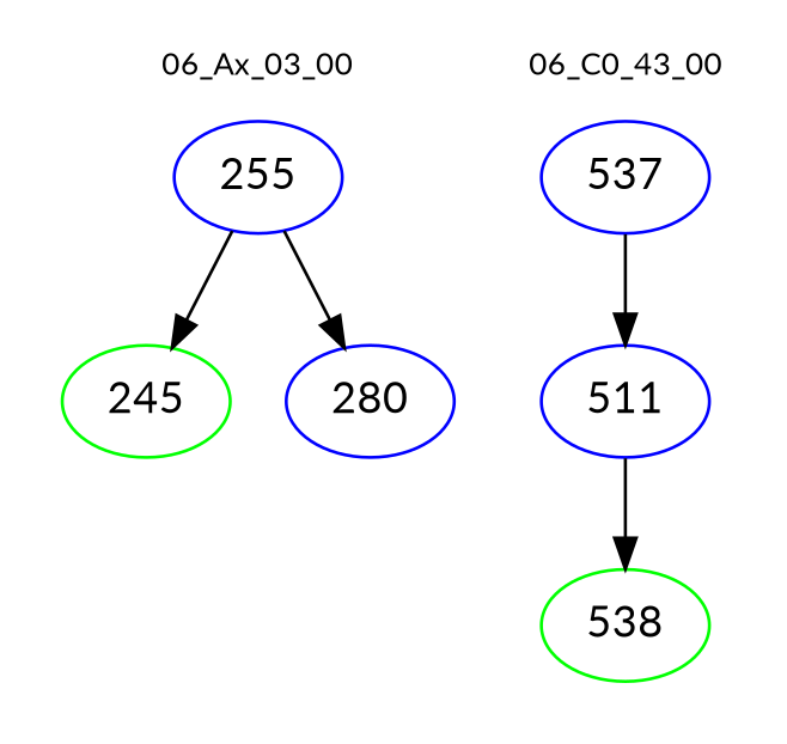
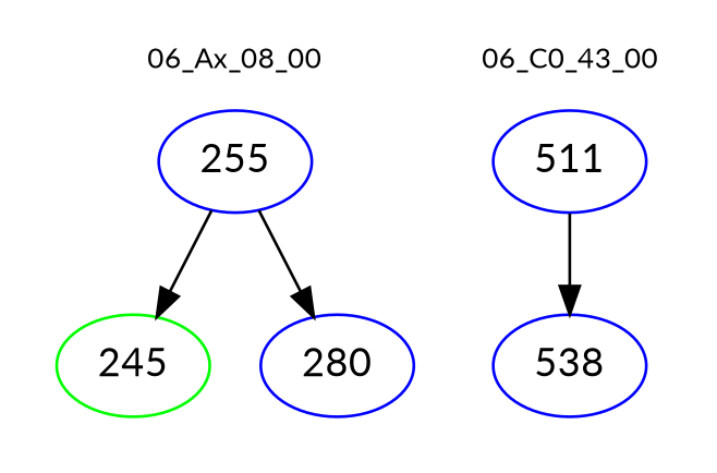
  digraph {
    fontname=Lato
    node [color=blue fontname=Lato]
    edge [color=black fontname=Lato]
    n1 [label=255]
    n2 [color=green label=245]
    n3 [label=280]
-   n4 [label=537]
    n5 [label=511]
-   n6 [color=green label=538]
+   n6 [label=538]
    subgraph cluster_1 {
      color=white
      fontsize=10
-     label="06_Ax_03_00"
+     label="06_Ax_08_00"
      n1
      n2
      n3
    }
    subgraph cluster_2 {
      color=white
      fontsize=10
      label="06_C0_43_00"
-     n4
      n5
      n6
    }
    n1 -> n2
    n1 -> n3
-   n4 -> n5
    n5 -> n6
  }
